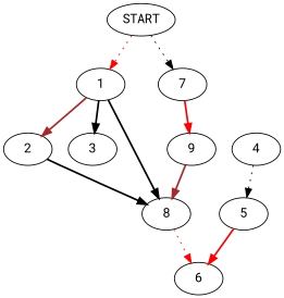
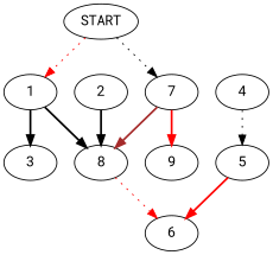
  digraph {
    fontname="Roboto Mono"
    node [fontname="Roboto Mono"]
    edge [color=black fontname="Roboto Mono" style=bold]
    n1 [label=START]
    1
    7
    2
    3
    8
    9
    4
    5
    6
    n1 -> 1 [color=red style=dotted]
    n1 -> 7 [style=dotted]
-   1 -> 2 [color=brown]
    1 -> 3
    1 -> 8
-   9 -> 8 [color=brown]
+   7 -> 8 [color=brown]
    7 -> 9 [color=red]
    2 -> 8
    8 -> 6 [color=red style=dotted]
    4 -> 5 [style=dotted]
    5 -> 6 [color=red]
  }
